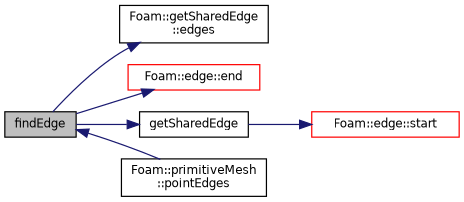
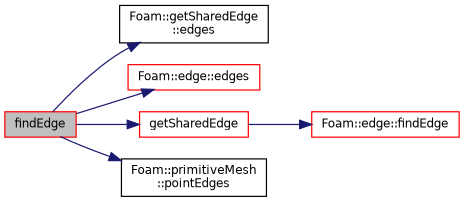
  digraph {
    fontname="DejaVu Sans"
    rankdir=LR
    node [color=black fontname="DejaVu Sans" fontsize=10 shape=record]
    edge [color=midnightblue fontname="DejaVu Sans" fontsize=10 labelfontname=FreeSans labelfontsize=10 style=solid]
-   n1 [fillcolor=grey75 fontcolor=black height=0.2 label=findEdge style=filled width=0.4]
+   n1 [color=red fillcolor=grey75 fontcolor=black height=0.2 label=findEdge style=filled width=0.4]
    n2 [height=0.2 label="Foam::getSharedEdge\l::edges" width=0.4]
-   n3 [color=red height=0.2 label="Foam::edge::end" width=0.4]
-   n4 [height=0.2 label=getSharedEdge width=0.4]
+   n3 [color=red height=0.2 label="Foam::edge::edges" width=0.4]
+   n4 [color=red height=0.2 label=getSharedEdge width=0.4]
    n5 [height=0.2 label="Foam::primitiveMesh\l::pointEdges" width=0.4]
-   n6 [color=red height=0.2 label="Foam::edge::start" width=0.4]
+   n6 [color=red height=0.2 label="Foam::edge::findEdge" width=0.4]
    n1 -> n2
    n1 -> n3
    n1 -> n4
-   n5 -> n1
+   n1 -> n5
    n4 -> n6
  }
